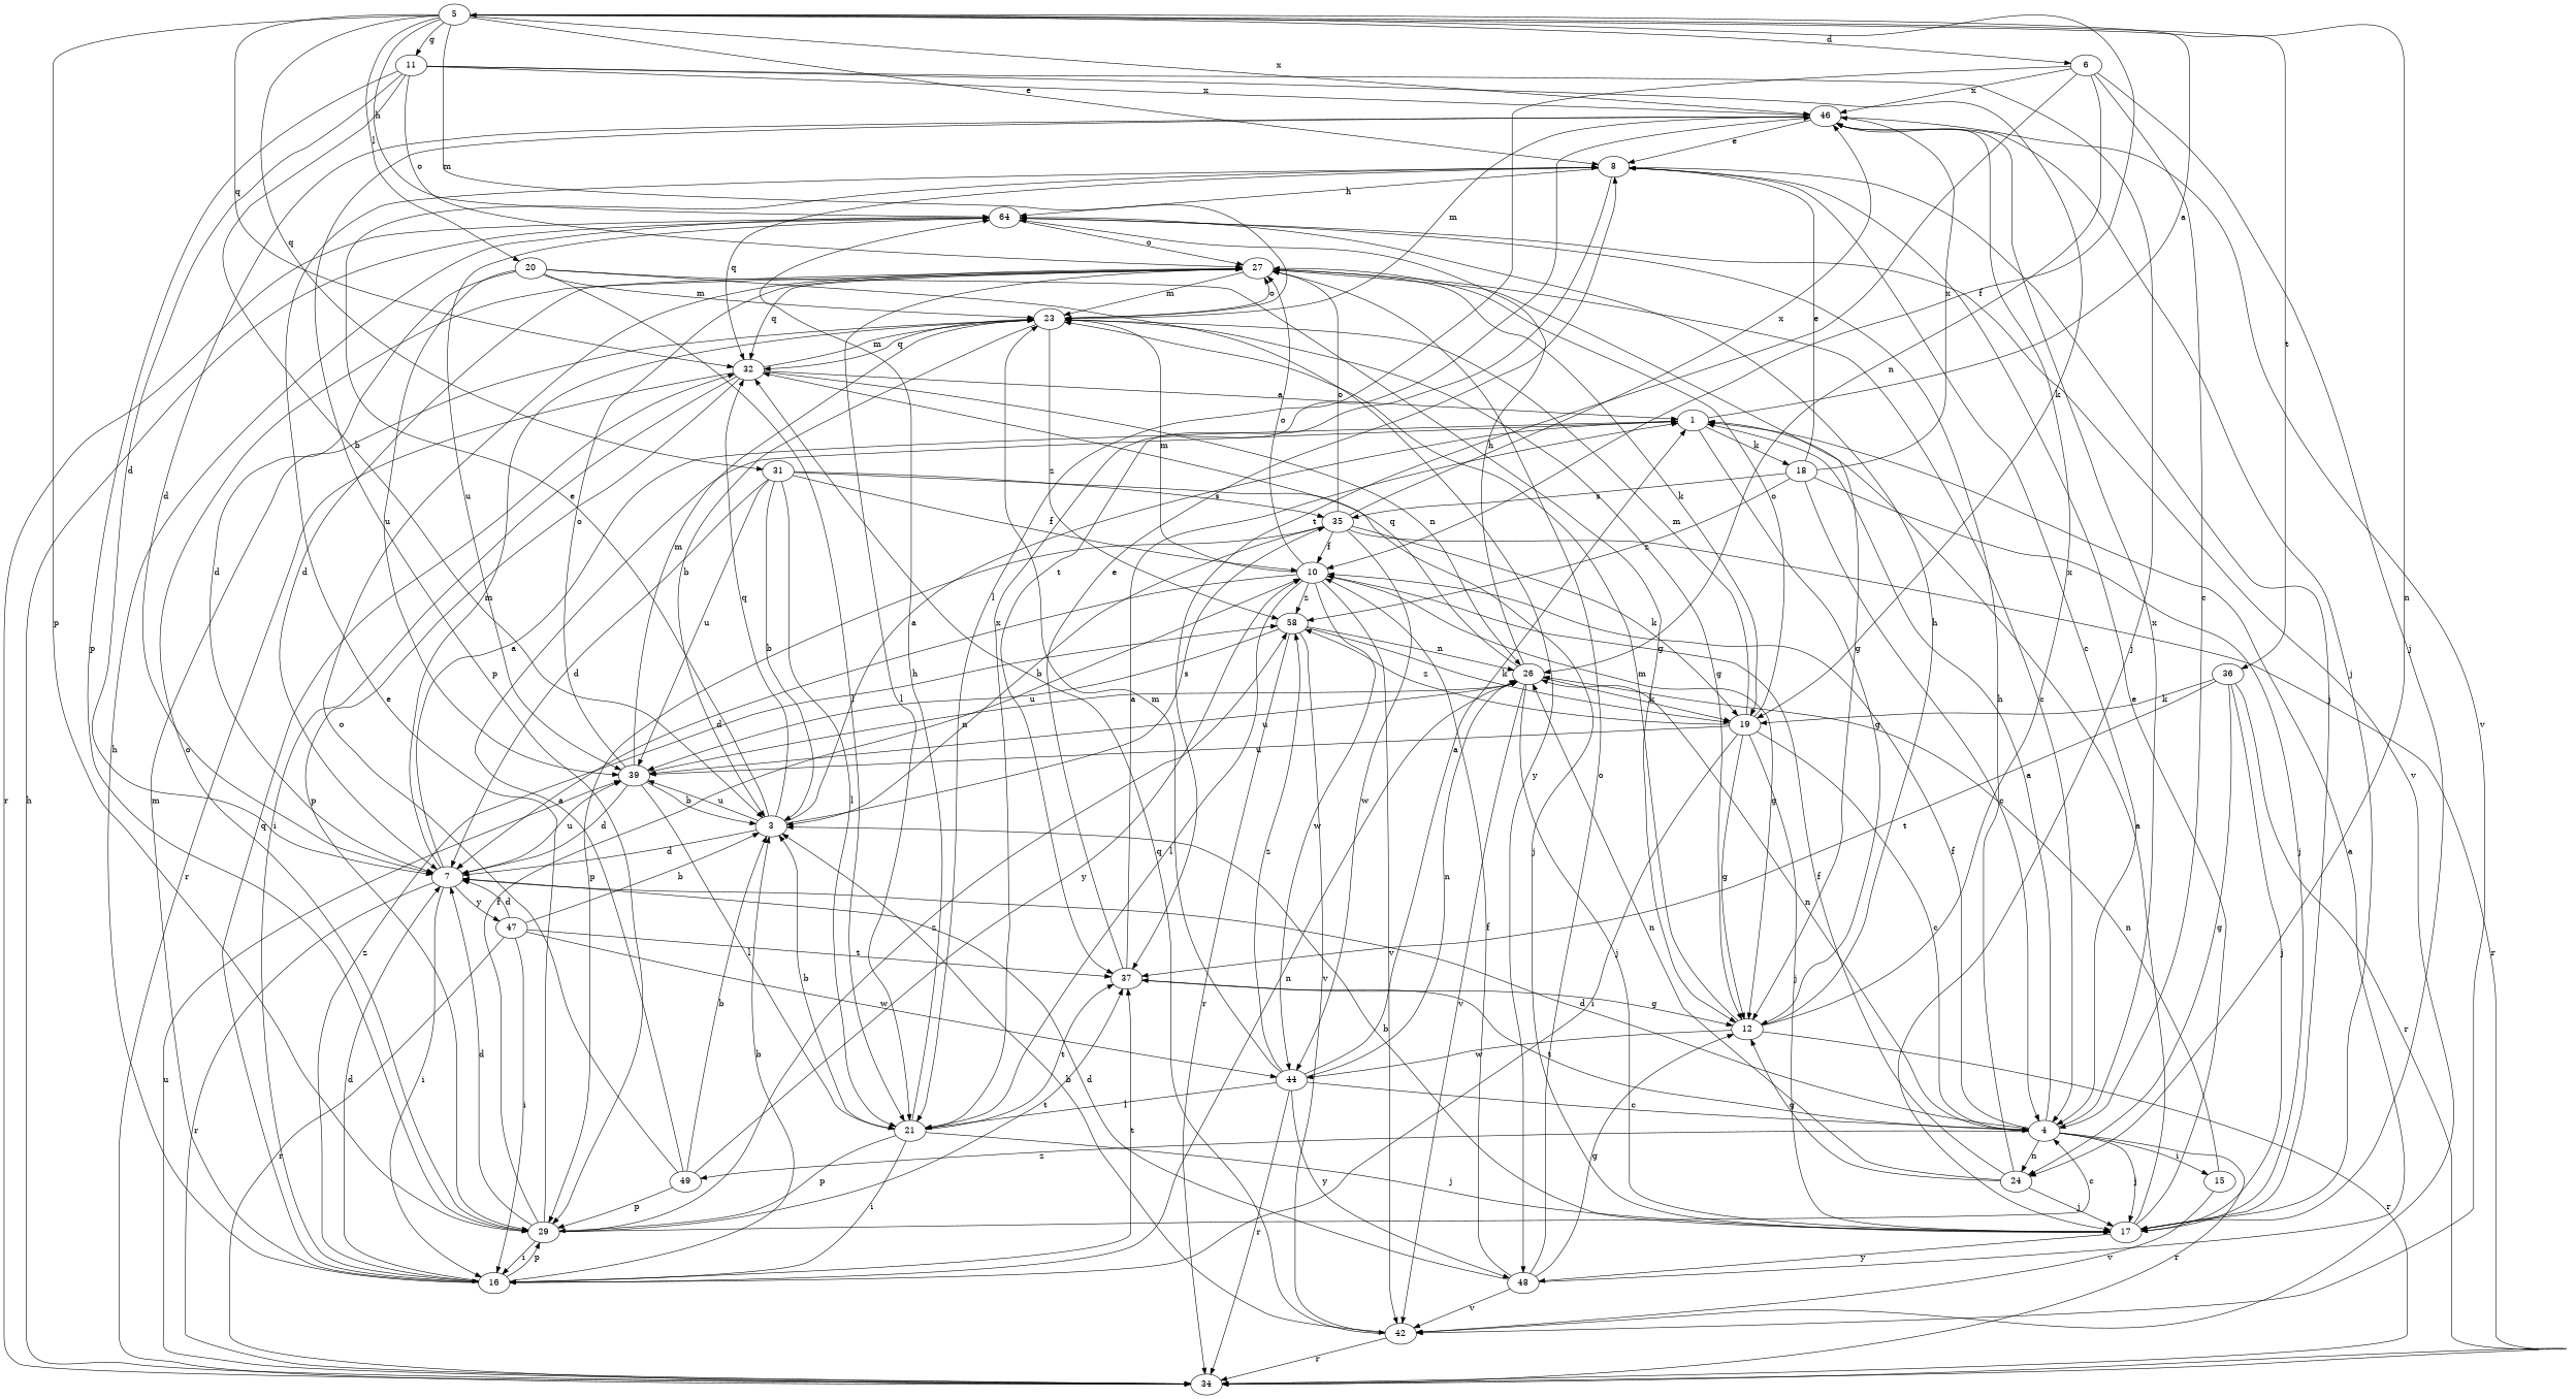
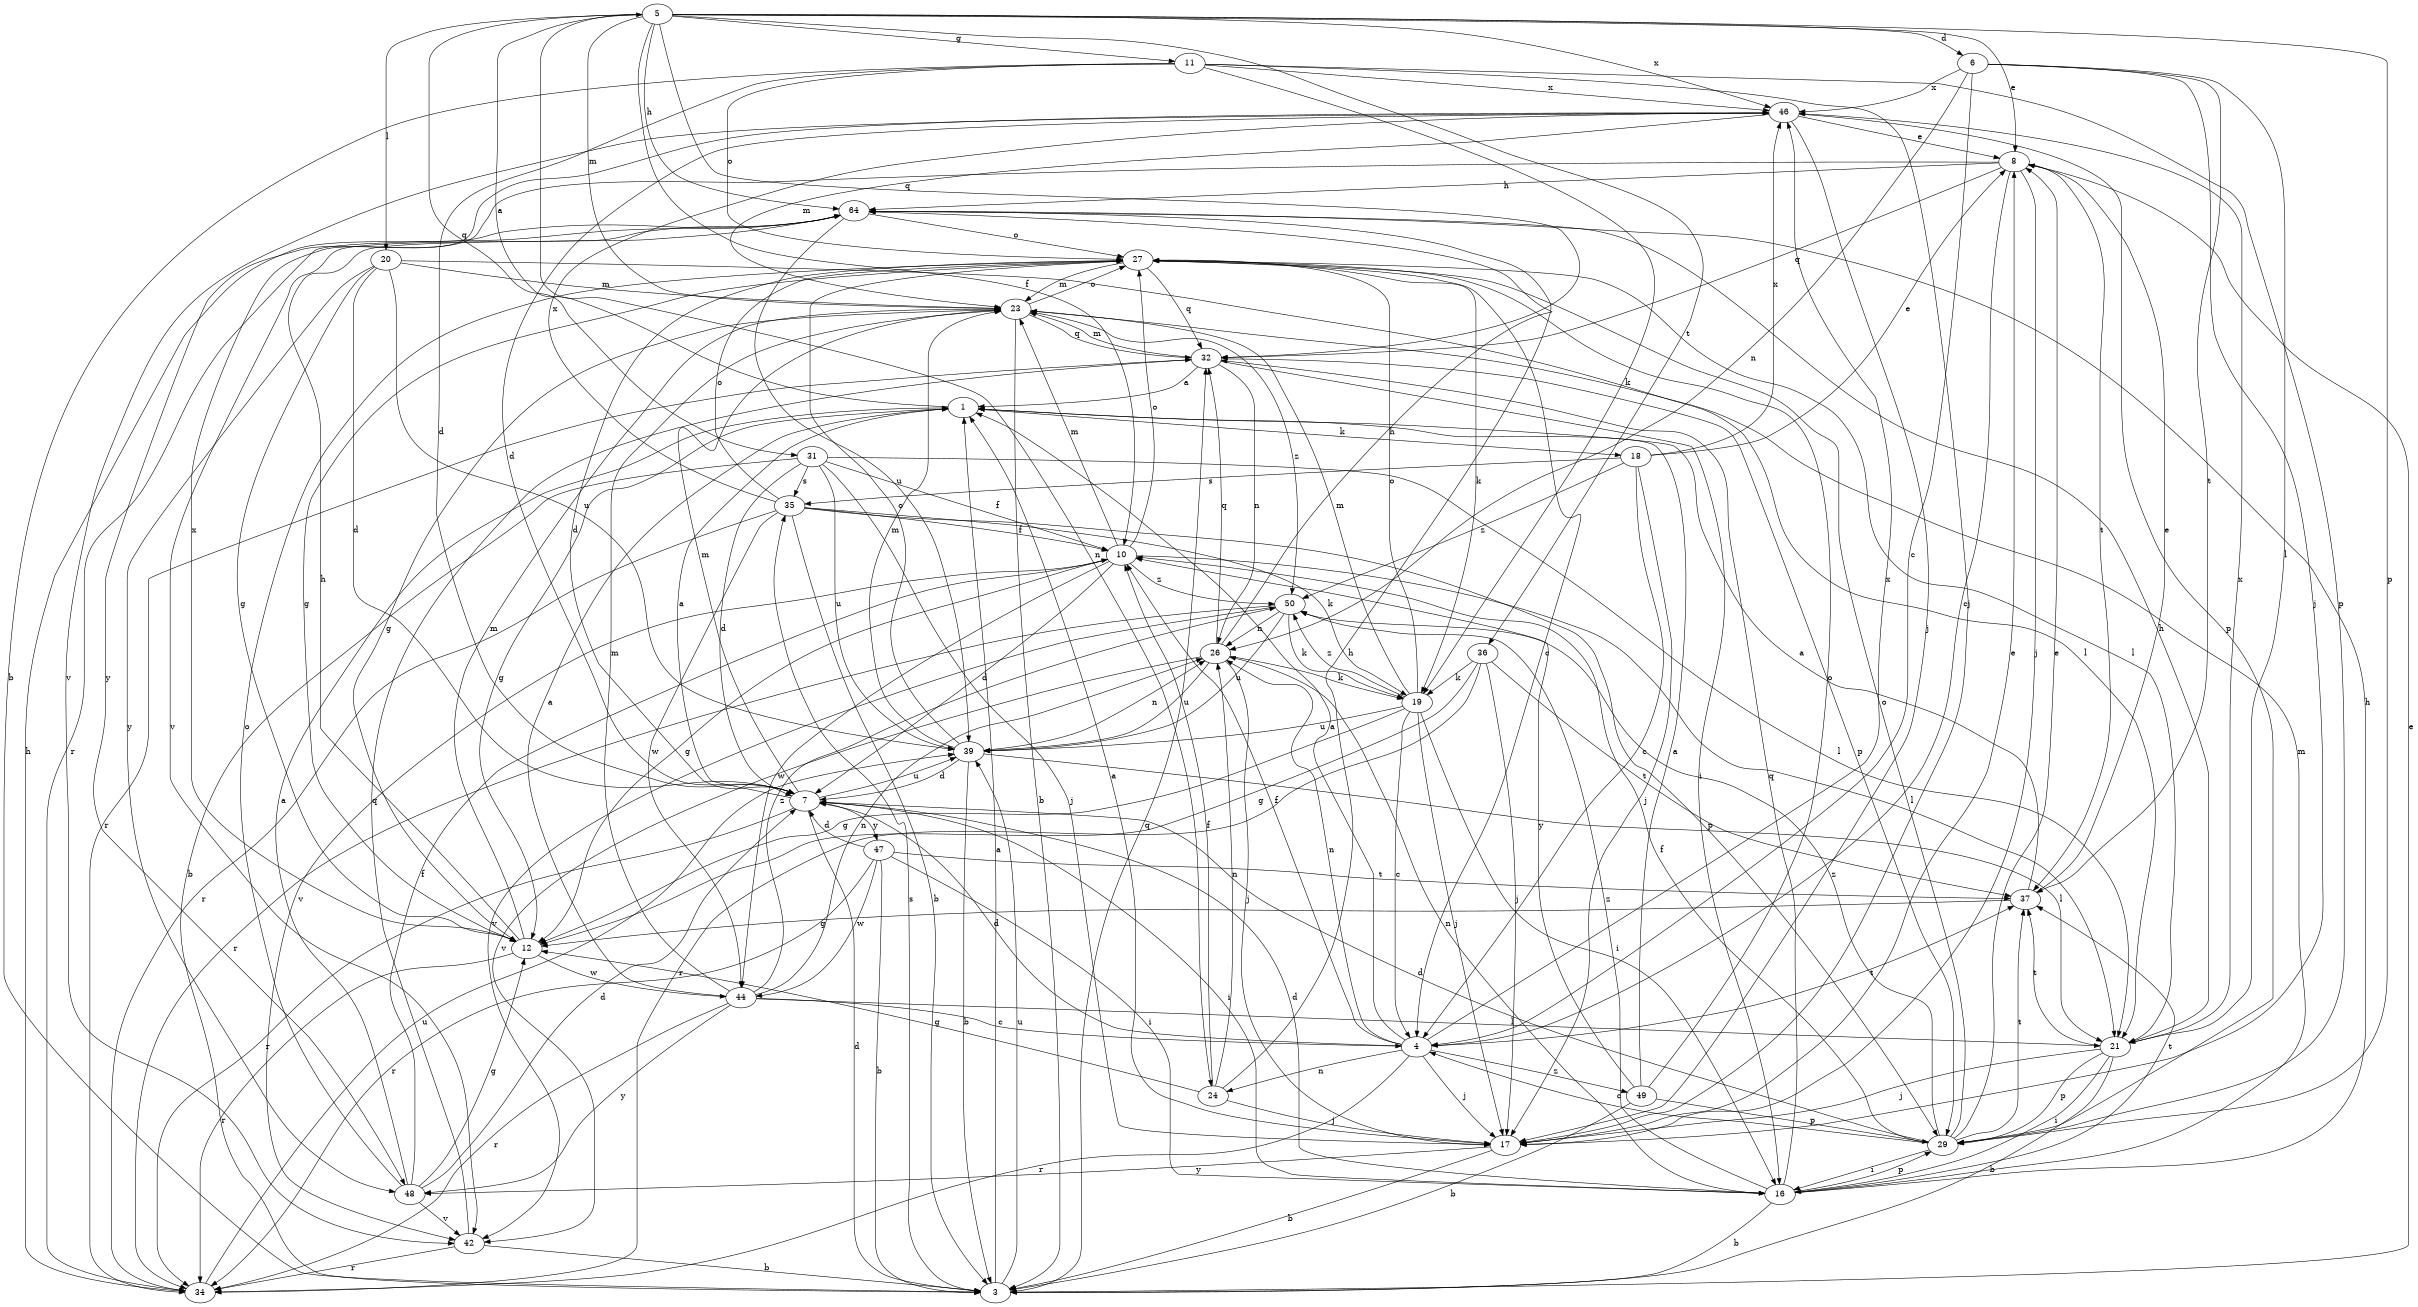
  strict digraph {
    n1 [label=5]
    6
    8
    10
    11
    n6 [label=64]
    20
    23
    24
    29
    31
    32
    36
    46
    4
    17
    26
    37
    21
    48
    12
    7
    27
    42
    44
-   50 [label=58]
+   50
    3
    19
    39
    34
    16
    35
    1
    18
    47
-   15
    49
    n1 -> 6 [label=d]
    n1 -> 8 [label=e]
    n1 -> 10 [label=f]
    n1 -> 11 [label=g]
    n1 -> n6 [label=h]
    n1 -> 20 [label=l]
    n1 -> 23 [label=m]
    n1 -> 24 [label=n]
    n1 -> 29 [label=p]
    n1 -> 31 [label=q]
    n1 -> 32 [label=q]
    n1 -> 36 [label=t]
    n1 -> 46 [label=x]
    6 -> 46 [label=x]
    6 -> 4 [label=c]
    6 -> 17 [label=j]
    6 -> 26 [label=n]
    6 -> 37 [label=t]
    6 -> 21 [label=l]
    8 -> n6 [label=h]
    8 -> 32 [label=q]
    8 -> 4 [label=c]
    8 -> 17 [label=j]
    8 -> 37 [label=t]
+   8 -> 48 [label=y]
    10 -> 23 [label=m]
    10 -> 21 [label=l]
    10 -> 12 [label=g]
    10 -> 7 [label=d]
    10 -> 27 [label=o]
    10 -> 42 [label=v]
    10 -> 44 [label=w]
    10 -> 50 [label=z]
    11 -> 29 [label=p]
    11 -> 46 [label=x]
    11 -> 17 [label=j]
    11 -> 7 [label=d]
    11 -> 27 [label=o]
    11 -> 3 [label=b]
    11 -> 19 [label=k]
    n6 -> 27 [label=o]
    n6 -> 42 [label=v]
    n6 -> 39 [label=u]
    n6 -> 34 [label=r]
    20 -> 23 [label=m]
    20 -> 21 [label=l]
    20 -> 48 [label=y]
    20 -> 12 [label=g]
    20 -> 7 [label=d]
    20 -> 39 [label=u]
    23 -> 32 [label=q]
    23 -> 12 [label=g]
    23 -> 27 [label=o]
    23 -> 50 [label=z]
    23 -> 3 [label=b]
    24 -> 10 [label=f]
    24 -> n6 [label=h]
    24 -> 17 [label=j]
    24 -> 26 [label=n]
    24 -> 12 [label=g]
    29 -> 8 [label=e]
    29 -> 10 [label=f]
    29 -> 4 [label=c]
    29 -> 37 [label=t]
    29 -> 7 [label=d]
    29 -> 27 [label=o]
    29 -> 50 [label=z]
    29 -> 16 [label=i]
    31 -> 10 [label=f]
    31 -> 17 [label=j]
    31 -> 21 [label=l]
    31 -> 7 [label=d]
    31 -> 3 [label=b]
    31 -> 39 [label=u]
    31 -> 35 [label=s]
    32 -> 23 [label=m]
    32 -> 29 [label=p]
    32 -> 26 [label=n]
    32 -> 34 [label=r]
    32 -> 16 [label=i]
    32 -> 1 [label=a]
    36 -> 17 [label=j]
    36 -> 37 [label=t]
-   36 -> 24 [label=g]
+   36 -> 12 [label=g]
    36 -> 19 [label=k]
    36 -> 34 [label=r]
    46 -> 8 [label=e]
    46 -> 23 [label=m]
    46 -> 29 [label=p]
    46 -> 17 [label=j]
    46 -> 7 [label=d]
    46 -> 42 [label=v]
    4 -> 10 [label=f]
    4 -> 24 [label=n]
    4 -> 46 [label=x]
    4 -> 17 [label=j]
    4 -> 26 [label=n]
    4 -> 37 [label=t]
    4 -> 7 [label=d]
    4 -> 34 [label=r]
    4 -> 1 [label=a]
-   4 -> 15 [label=i]
    4 -> 49 [label=z]
    17 -> 8 [label=e]
    17 -> 48 [label=y]
    17 -> 3 [label=b]
    17 -> 1 [label=a]
    26 -> n6 [label=h]
    26 -> 32 [label=q]
    26 -> 17 [label=j]
    26 -> 42 [label=v]
    26 -> 19 [label=k]
    26 -> 39 [label=u]
    37 -> 8 [label=e]
    37 -> 12 [label=g]
    37 -> 1 [label=a]
    21 -> n6 [label=h]
    21 -> 29 [label=p]
    21 -> 46 [label=x]
    21 -> 17 [label=j]
    21 -> 37 [label=t]
    21 -> 3 [label=b]
    21 -> 16 [label=i]
    48 -> 10 [label=f]
    48 -> 12 [label=g]
    48 -> 7 [label=d]
    48 -> 27 [label=o]
    48 -> 42 [label=v]
    48 -> 1 [label=a]
    12 -> n6 [label=h]
    12 -> 23 [label=m]
    12 -> 46 [label=x]
    12 -> 44 [label=w]
    12 -> 34 [label=r]
    7 -> 23 [label=m]
    7 -> 39 [label=u]
    7 -> 34 [label=r]
    7 -> 16 [label=i]
    7 -> 1 [label=a]
    7 -> 47 [label=y]
    27 -> 23 [label=m]
    27 -> 32 [label=q]
    27 -> 4 [label=c]
    27 -> 21 [label=l]
    27 -> 12 [label=g]
    27 -> 7 [label=d]
    27 -> 19 [label=k]
    42 -> 32 [label=q]
    42 -> 3 [label=b]
    42 -> 34 [label=r]
    44 -> 23 [label=m]
    44 -> 4 [label=c]
    44 -> 26 [label=n]
    44 -> 21 [label=l]
    44 -> 48 [label=y]
    44 -> 50 [label=z]
    44 -> 34 [label=r]
    44 -> 1 [label=a]
    50 -> 26 [label=n]
    50 -> 42 [label=v]
    50 -> 19 [label=k]
    50 -> 39 [label=u]
    50 -> 34 [label=r]
    3 -> 8 [label=e]
    3 -> 32 [label=q]
-   3 -> 7 [label=d]
+   7 -> 3 [label=d]
    3 -> 39 [label=u]
    3 -> 35 [label=s]
    3 -> 1 [label=a]
    19 -> 23 [label=m]
    19 -> 4 [label=c]
    19 -> 17 [label=j]
    19 -> 12 [label=g]
    19 -> 27 [label=o]
    19 -> 50 [label=z]
    19 -> 39 [label=u]
    19 -> 16 [label=i]
    39 -> 23 [label=m]
    39 -> 26 [label=n]
    39 -> 21 [label=l]
    39 -> 7 [label=d]
    39 -> 27 [label=o]
    39 -> 3 [label=b]
    34 -> n6 [label=h]
    34 -> 39 [label=u]
    16 -> n6 [label=h]
    16 -> 23 [label=m]
    16 -> 29 [label=p]
    16 -> 32 [label=q]
    16 -> 26 [label=n]
    16 -> 37 [label=t]
    16 -> 7 [label=d]
    16 -> 50 [label=z]
    16 -> 3 [label=b]
    35 -> 10 [label=f]
    35 -> 29 [label=p]
    35 -> 46 [label=x]
    35 -> 27 [label=o]
    35 -> 44 [label=w]
    35 -> 3 [label=b]
    35 -> 19 [label=k]
    35 -> 34 [label=r]
    1 -> n1 [label=a]
    1 -> 12 [label=g]
    1 -> 18 [label=k]
    18 -> 8 [label=e]
    18 -> 46 [label=x]
    18 -> 4 [label=c]
    18 -> 17 [label=j]
    18 -> 50 [label=z]
    18 -> 35 [label=s]
    47 -> 37 [label=t]
    47 -> 7 [label=d]
    47 -> 44 [label=w]
    47 -> 3 [label=b]
    47 -> 34 [label=r]
    47 -> 16 [label=i]
-   15 -> 26 [label=n]
-   15 -> 42 [label=v]
    49 -> 10 [label=y]
    49 -> 29 [label=p]
    49 -> 27 [label=o]
    49 -> 3 [label=b]
    49 -> 1 [label=a]
  }
